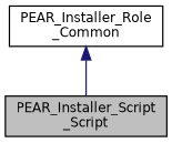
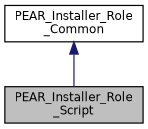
  digraph {
    node [color=black fontname=Helvetica fontsize=10 shape=record style=filled]
-   n1 [fillcolor=grey75 fontcolor=black height=0.2 label="PEAR_Installer_Script\l_Script" width=0.4]
+   n1 [fillcolor=grey75 fontcolor=black height=0.2 label="PEAR_Installer_Role\l_Script" width=0.4]
    n2 [fillcolor=white height=0.2 label="PEAR_Installer_Role\l_Common" width=0.4]
    n2 -> n1 [color=midnightblue dir=back fontname=Helvetica fontsize=10 labelfontname=Helvetica labelfontsize=10 style=solid]
  }
